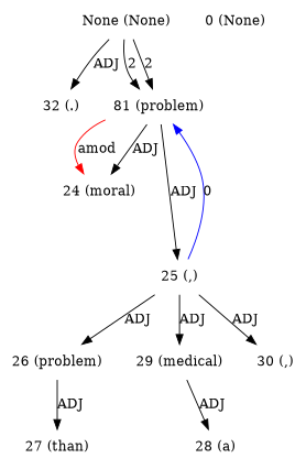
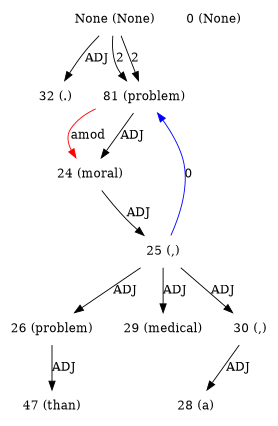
  digraph {
    node [shape=plaintext]
    edge [dir=forward]
    n1 [label="None (None)"]
    n2 [label="32 (.)"]
    n3 [label="81 (problem)"]
    n4 [label="24 (moral)"]
    n5 [label="25 (,)"]
    n6 [label="26 (problem)"]
    n7 [label="29 (medical)"]
    n8 [label="30 (,)"]
    n9 [label="0 (None)"]
-   n10 [label="27 (than)"]
+   n10 [label="47 (than)"]
    n11 [label="28 (a)"]
    n1 -> n2 [label=ADJ]
    n1 -> n3 [label=2]
    n1 -> n3 [label=2]
    n3 -> n4 [color=red label=amod]
    n3 -> n4 [label=ADJ]
-   n3 -> n5 [label=ADJ]
+   n4 -> n5 [label=ADJ]
    n5 -> n3 [color=blue label=0]
    n5 -> n6 [label=ADJ]
    n5 -> n7 [label=ADJ]
    n5 -> n8 [label=ADJ]
    n6 -> n10 [label=ADJ]
-   n7 -> n11 [label=ADJ]
+   n8 -> n11 [label=ADJ]
  }
